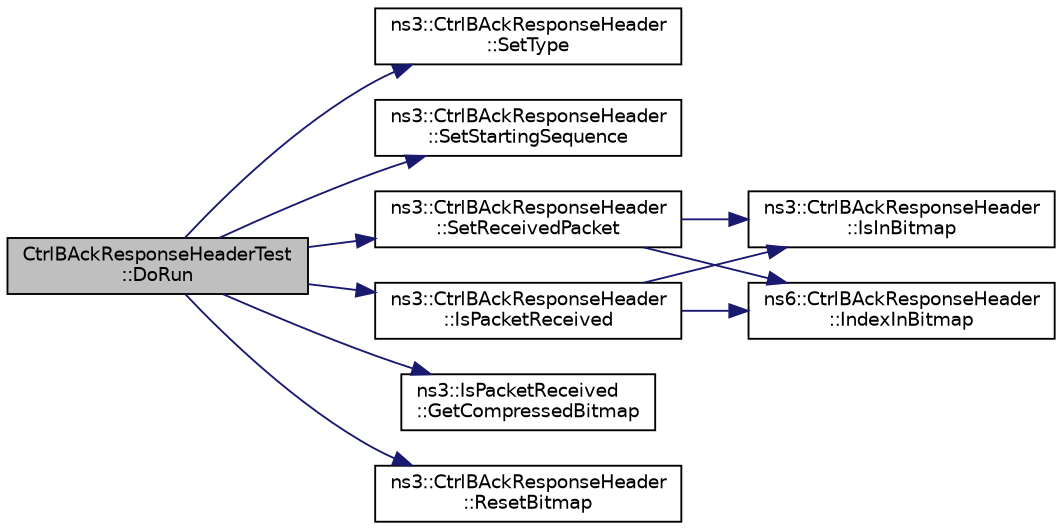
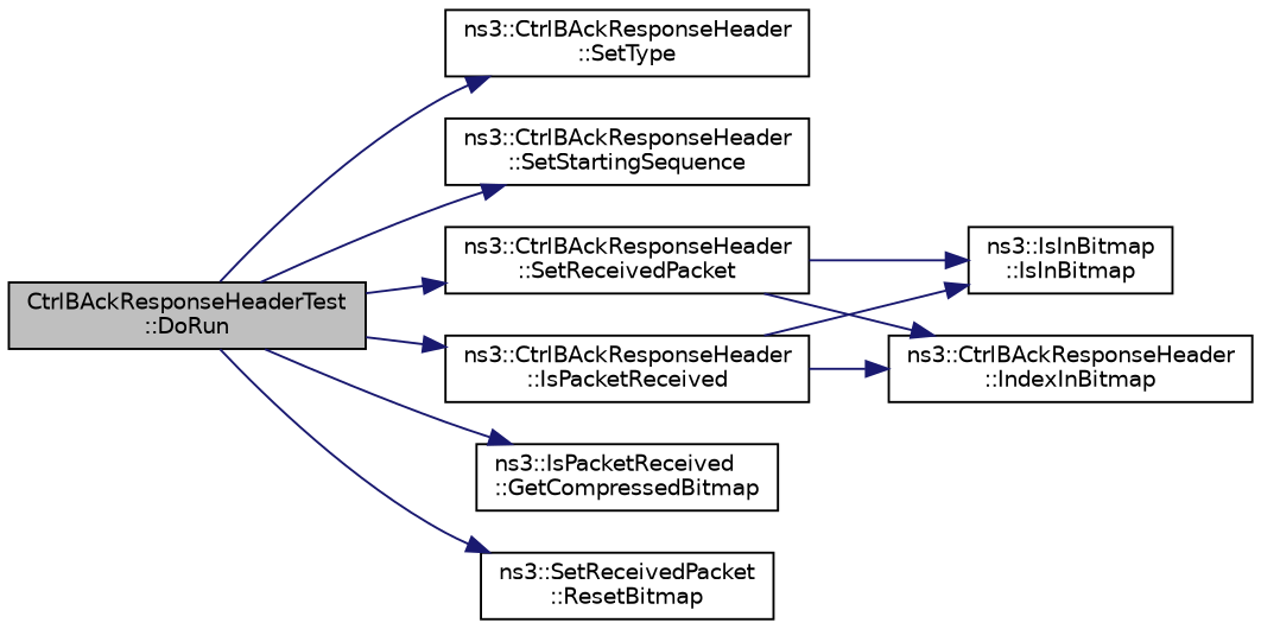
  digraph {
    rankdir=LR
    node [color=black fillcolor=white fontname=Helvetica fontsize=10 shape=record style=filled]
    edge [color=midnightblue fontname=Helvetica fontsize=10 labelfontname=Helvetica labelfontsize=10 style=solid]
    n1 [fillcolor=grey75 fontcolor=black height=0.2 label="CtrlBAckResponseHeaderTest\l::DoRun" width=0.4]
    n2 [height=0.2 label="ns3::CtrlBAckResponseHeader\l::SetType" width=0.4]
    n3 [height=0.2 label="ns3::CtrlBAckResponseHeader\l::SetStartingSequence" width=0.4]
    n4 [height=0.2 label="ns3::CtrlBAckResponseHeader\l::SetReceivedPacket" width=0.4]
    n5 [height=0.2 label="ns3::IsPacketReceived\l::GetCompressedBitmap" width=0.4]
    n6 [height=0.2 label="ns3::CtrlBAckResponseHeader\l::IsPacketReceived" width=0.4]
-   n7 [height=0.2 label="ns3::CtrlBAckResponseHeader\l::ResetBitmap" width=0.4]
-   n8 [height=0.2 label="ns3::CtrlBAckResponseHeader\l::IsInBitmap" width=0.4]
-   n9 [height=0.2 label="ns6::CtrlBAckResponseHeader\l::IndexInBitmap" width=0.4]
+   n7 [height=0.2 label="ns3::SetReceivedPacket\l::ResetBitmap" width=0.4]
+   n8 [height=0.2 label="ns3::IsInBitmap\l::IsInBitmap" width=0.4]
+   n9 [height=0.2 label="ns3::CtrlBAckResponseHeader\l::IndexInBitmap" width=0.4]
    n1 -> n2
    n1 -> n3
    n1 -> n4
    n1 -> n5
    n1 -> n6
    n1 -> n7
    n4 -> n8
    n4 -> n9
    n6 -> n8
    n6 -> n9
  }
